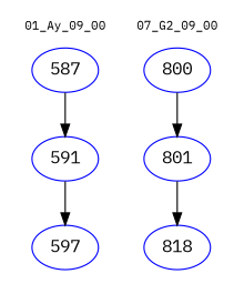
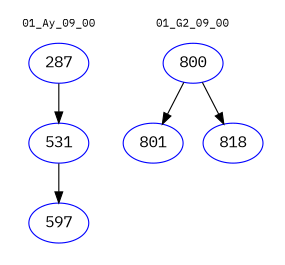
  digraph {
    fontname="IBM Plex Mono"
    node [color=blue fontname="IBM Plex Mono"]
    edge [color=black fontname="IBM Plex Mono"]
-   n1 [label=591]
-   n2 [label=587]
+   n1 [label=531]
+   n2 [label=287]
    n3 [label=597]
    n4 [label=801]
    n5 [label=800]
    n6 [label=818]
    subgraph cluster_1 {
      color=white
      fontsize=10
      label="01_Ay_09_00"
      n1
      n2
      n3
    }
    subgraph cluster_2 {
      color=white
      fontsize=10
-     label="07_G2_09_00"
+     label="01_G2_09_00"
      n4
      n5
      n6
    }
    n1 -> n3
    n2 -> n1
-   n4 -> n6
+   n5 -> n6
    n5 -> n4
  }
